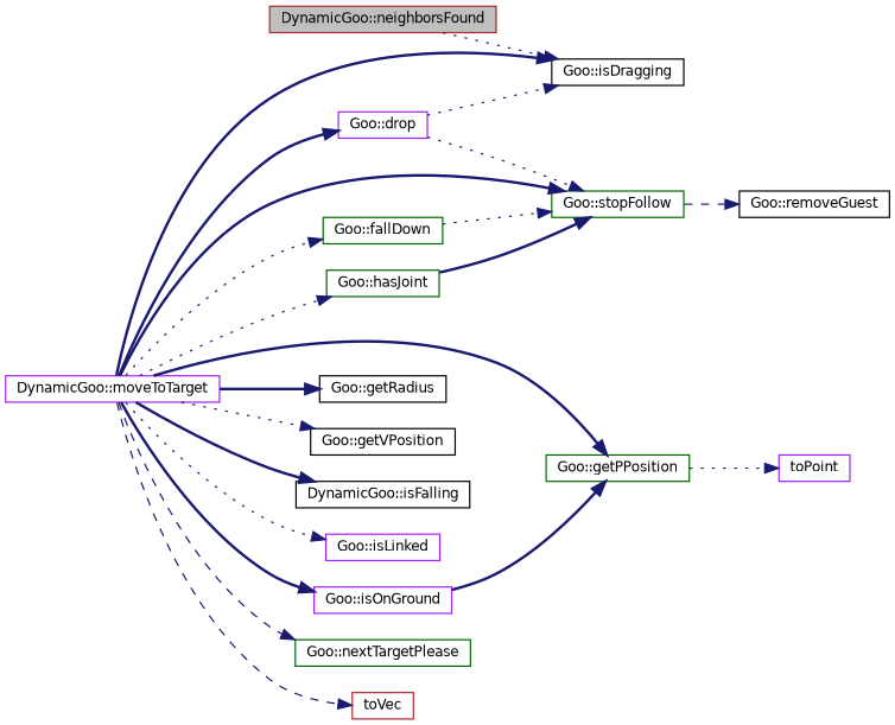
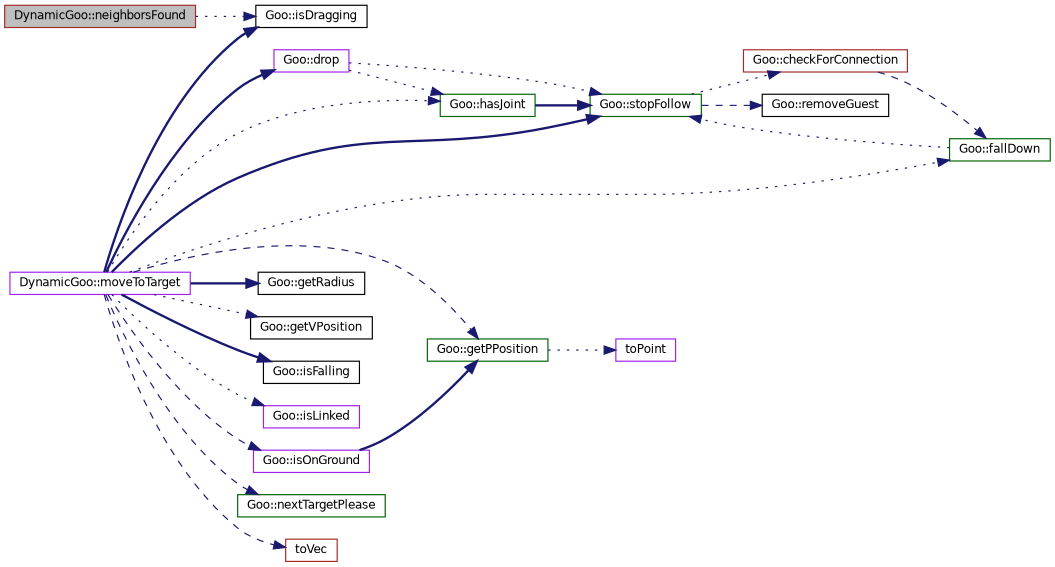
  digraph {
    rankdir=LR
    node [color=black fillcolor=white fontname=Helvetica fontsize=10 shape=record style=filled]
    edge [color=midnightblue fontname=Helvetica fontsize=10 labelfontname=Helvetica labelfontsize=10 style=dotted]
    n1 [color=brown fillcolor=grey75 fontcolor=black height=0.2 label="DynamicGoo::neighborsFound" width=0.4]
    n2 [height=0.2 label="Goo::isDragging" width=0.4]
    n3 [color=purple height=0.2 label="DynamicGoo::moveToTarget" width=0.4]
    n4 [color=purple height=0.2 label="Goo::drop" width=0.4]
    n5 [color=darkgreen height=0.2 label="Goo::stopFollow" width=0.4]
    n6 [color=darkgreen height=0.2 label="Goo::fallDown" width=0.4]
    n7 [color=darkgreen height=0.2 label="Goo::hasJoint" width=0.4]
    n8 [color=darkgreen height=0.2 label="Goo::getPPosition" width=0.4]
    n9 [height=0.2 label="Goo::getRadius" width=0.4]
    n10 [height=0.2 label="Goo::getVPosition" width=0.4]
-   n11 [height=0.2 label="DynamicGoo::isFalling" width=0.4]
+   n11 [height=0.2 label="Goo::isFalling" width=0.4]
    n12 [color=purple height=0.2 label="Goo::isLinked" width=0.4]
    n13 [color=purple height=0.2 label="Goo::isOnGround" width=0.4]
    n14 [color=darkgreen height=0.2 label="Goo::nextTargetPlease" width=0.4]
    n15 [color=brown height=0.2 label=toVec width=0.4]
+   n16 [color=brown height=0.2 label="Goo::checkForConnection" width=0.4]
    n17 [height=0.2 label="Goo::removeGuest" width=0.4]
    n18 [color=purple height=0.2 label=toPoint width=0.4]
    n1 -> n2
    n3 -> n2 [style=bold]
    n3 -> n4 [style=bold]
    n3 -> n5 [style=bold]
    n3 -> n6
    n3 -> n7
-   n3 -> n8 [style=bold]
+   n3 -> n8 [style=dashed]
    n3 -> n9 [style=bold]
    n3 -> n10
    n3 -> n11 [style=bold]
    n3 -> n12
-   n3 -> n13 [style=bold]
+   n3 -> n13 [style=dashed]
    n3 -> n14 [style=dashed]
    n3 -> n15 [style=dashed]
    n4 -> n5
-   n4 -> n2
+   n4 -> n7
+   n5 -> n16
    n5 -> n17 [style=dashed]
    n6 -> n5
    n7 -> n5 [style=bold]
    n8 -> n18
    n13 -> n8 [style=bold]
+   n16 -> n6 [style=dashed]
  }
